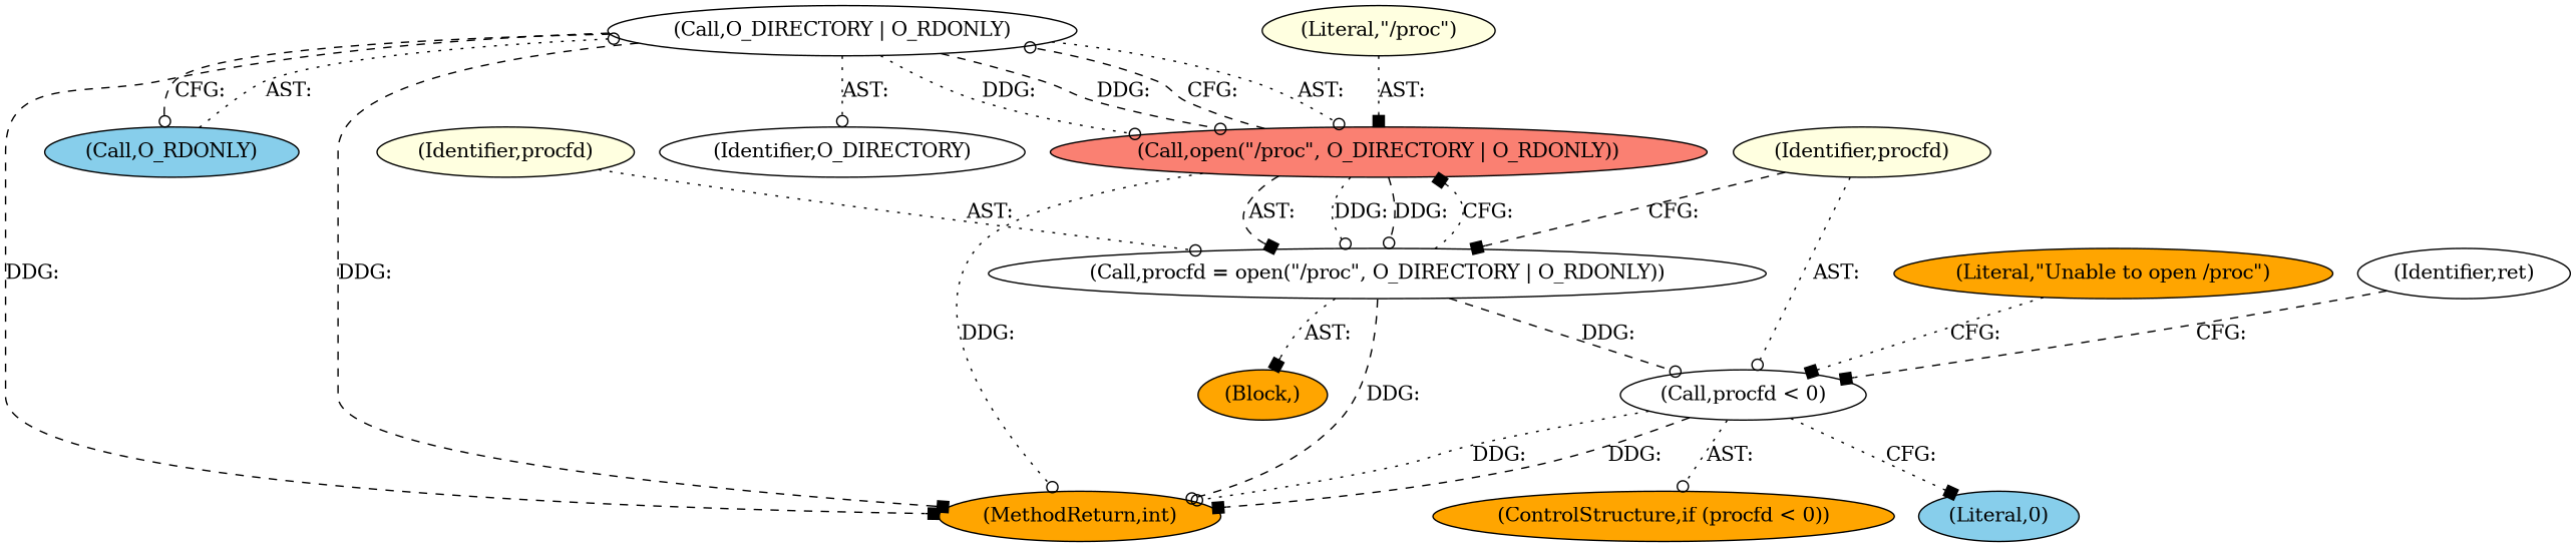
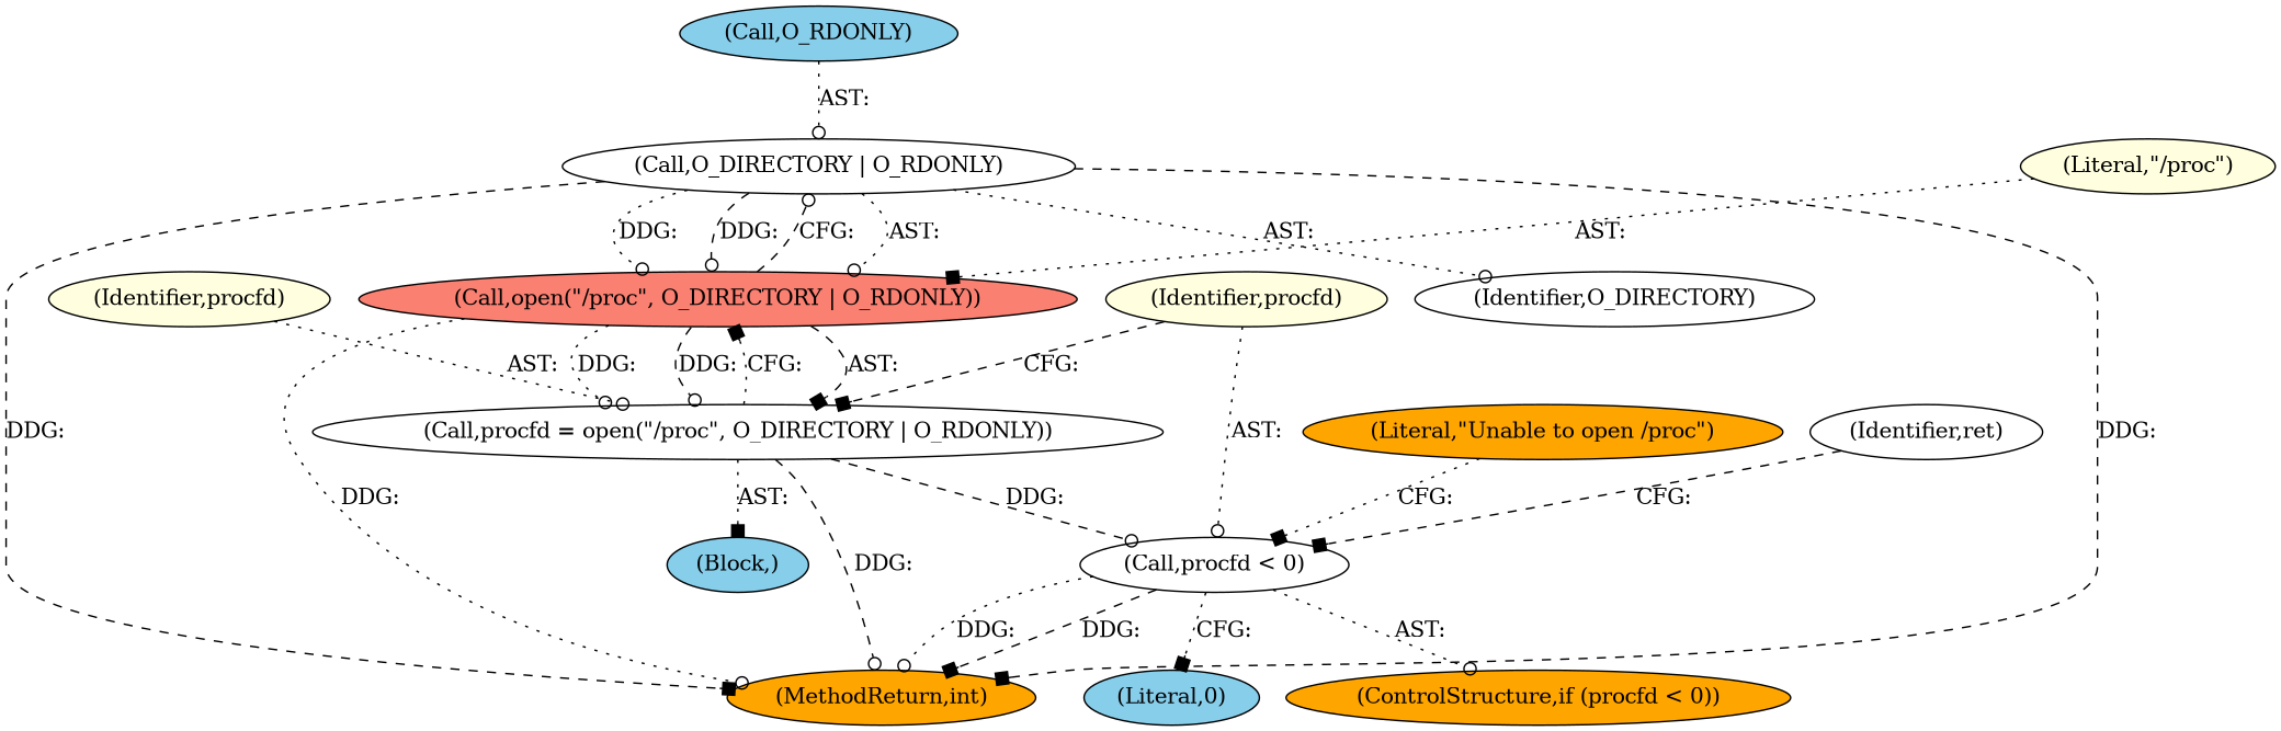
  digraph {
    node [fillcolor=white style=filled]
    edge [arrowhead=odot style=dotted]
    n1 [label="(Call,O_DIRECTORY | O_RDONLY)"]
    n2 [fillcolor=salmon label="(Call,open(\"/proc\", O_DIRECTORY | O_RDONLY))"]
    n3 [fillcolor=skyblue label="(Call,O_RDONLY)"]
    n4 [fillcolor=orange label="(MethodReturn,int)"]
    n5 [label="(Identifier,O_DIRECTORY)"]
    n6 [label="(Call,procfd = open(\"/proc\", O_DIRECTORY | O_RDONLY))"]
    n7 [label="(Call,procfd < 0)"]
-   n8 [fillcolor=orange label="(Block,)"]
+   n8 [fillcolor=skyblue label="(Block,)"]
    n9 [fillcolor=orange label="(ControlStructure,if (procfd < 0))"]
    n10 [fillcolor=skyblue label="(Literal,0)"]
    n11 [fillcolor=lightyellow label="(Identifier,procfd)"]
    n12 [fillcolor=orange label="(Literal,\"Unable to open /proc\")"]
    n13 [fillcolor=lightyellow label="(Literal,\"/proc\")"]
    n14 [fillcolor=lightyellow label="(Identifier,procfd)"]
    n15 [label="(Identifier,ret)"]
    n1 -> n2 [label="AST: "]
    n1 -> n2 [label="DDG: "]
    n1 -> n2 [label="DDG: " style=dashed]
-   n1 -> n3 [label="CFG: " style=dashed]
    n1 -> n4 [arrowhead=box label="DDG: " style=dashed]
    n1 -> n4 [arrowhead=box label="DDG: " style=dashed]
    n1 -> n5 [label="AST: "]
    n2 -> n1 [label="CFG: " style=dashed]
    n2 -> n4 [label="DDG: "]
    n2 -> n6 [arrowhead=box label="AST: " style=dashed]
    n2 -> n6 [label="DDG: "]
    n2 -> n6 [label="DDG: " style=dashed]
    n3 -> n1 [label="AST: "]
    n6 -> n2 [arrowhead=box label="CFG: "]
    n6 -> n4 [label="DDG: " style=dashed]
    n6 -> n7 [label="DDG: " style=dashed]
    n6 -> n8 [arrowhead=box label="AST: "]
    n7 -> n4 [label="DDG: "]
    n7 -> n4 [arrowhead=box label="DDG: " style=dashed]
    n7 -> n9 [label="AST: "]
    n7 -> n10 [arrowhead=box label="CFG: "]
    n11 -> n6 [arrowhead=box label="CFG: " style=dashed]
    n11 -> n7 [label="AST: "]
    n12 -> n7 [arrowhead=box label="CFG: "]
    n13 -> n2 [arrowhead=box label="AST: "]
    n14 -> n6 [label="AST: "]
    n15 -> n7 [arrowhead=box label="CFG: " style=dashed]
  }
